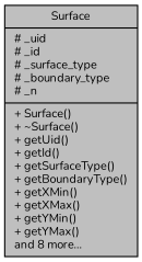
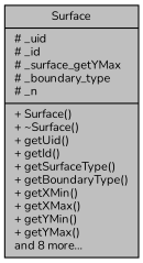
  digraph {
    fontname=Nunito
-   n1 [color=black fillcolor=grey75 fontcolor=black fontname=Nunito fontsize=10 height=0.2 label="{Surface\n|# _uid\l# _id\l# _surface_type\l# _boundary_type\l# _n\l|+ Surface()\l+ ~Surface()\l+ getUid()\l+ getId()\l+ getSurfaceType()\l+ getBoundaryType()\l+ getXMin()\l+ getXMax()\l+ getYMin()\l+ getYMax()\land 8 more...\l}" shape=record style=filled width=0.4]
+   n1 [color=black fillcolor=grey75 fontcolor=black fontname=Nunito fontsize=10 height=0.2 label="{Surface\n|# _uid\l# _id\l# _surface_getYMax\l# _boundary_type\l# _n\l|+ Surface()\l+ ~Surface()\l+ getUid()\l+ getId()\l+ getSurfaceType()\l+ getBoundaryType()\l+ getXMin()\l+ getXMax()\l+ getYMin()\l+ getYMax()\land 8 more...\l}" shape=record style=filled width=0.4]
  }
